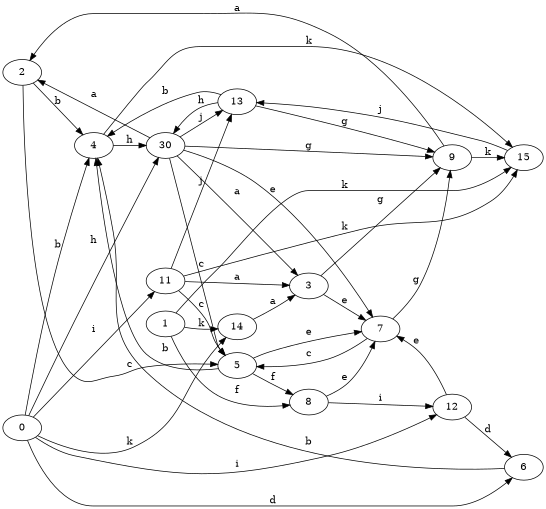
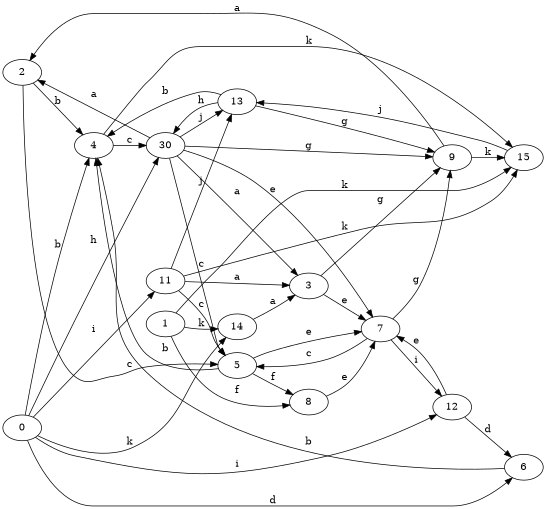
  strict digraph {
    rankdir=LR
    2
    4
    5
    n4 [label=30]
    15
    7
    8
    3
    9
    12
    13
    0
    6
    11
    14
    1
    2 -> 4 [label=b]
    2 -> 5 [label=c]
-   4 -> n4 [label=h]
+   4 -> n4 [label=c]
    4 -> 15 [label=k]
    5 -> 4 [label=b]
    5 -> 7 [label=e]
    5 -> 8 [label=f]
    n4 -> 2 [label=a]
    n4 -> 5 [label=c]
    n4 -> 7 [label=e]
    n4 -> 3 [label=a]
    n4 -> 9 [label=g]
    n4 -> 13 [label=j]
    15 -> 13 [label=j]
    7 -> 5 [label=c]
    7 -> 9 [label=g]
-   8 -> 12 [label=i]
+   7 -> 12 [label=i]
    8 -> 7 [label=e]
    3 -> 7 [label=e]
    3 -> 9 [label=g]
    9 -> 2 [label=a]
    9 -> 15 [label=k]
    12 -> 7 [label=e]
    12 -> 6 [label=d]
    13 -> 4 [label=b]
    13 -> n4 [label=h]
    13 -> 9 [label=g]
    0 -> 4 [label=b]
    0 -> n4 [label=h]
    0 -> 12 [label=i]
    0 -> 6 [label=d]
    0 -> 11 [label=i]
    0 -> 14 [label=k]
    6 -> 4 [label=b]
    11 -> 5 [label=c]
    11 -> 15 [label=k]
    11 -> 3 [label=a]
    11 -> 13 [label=j]
    14 -> 3 [label=a]
    1 -> 15 [label=k]
    1 -> 8 [label=f]
    1 -> 14 [label=k]
  }
